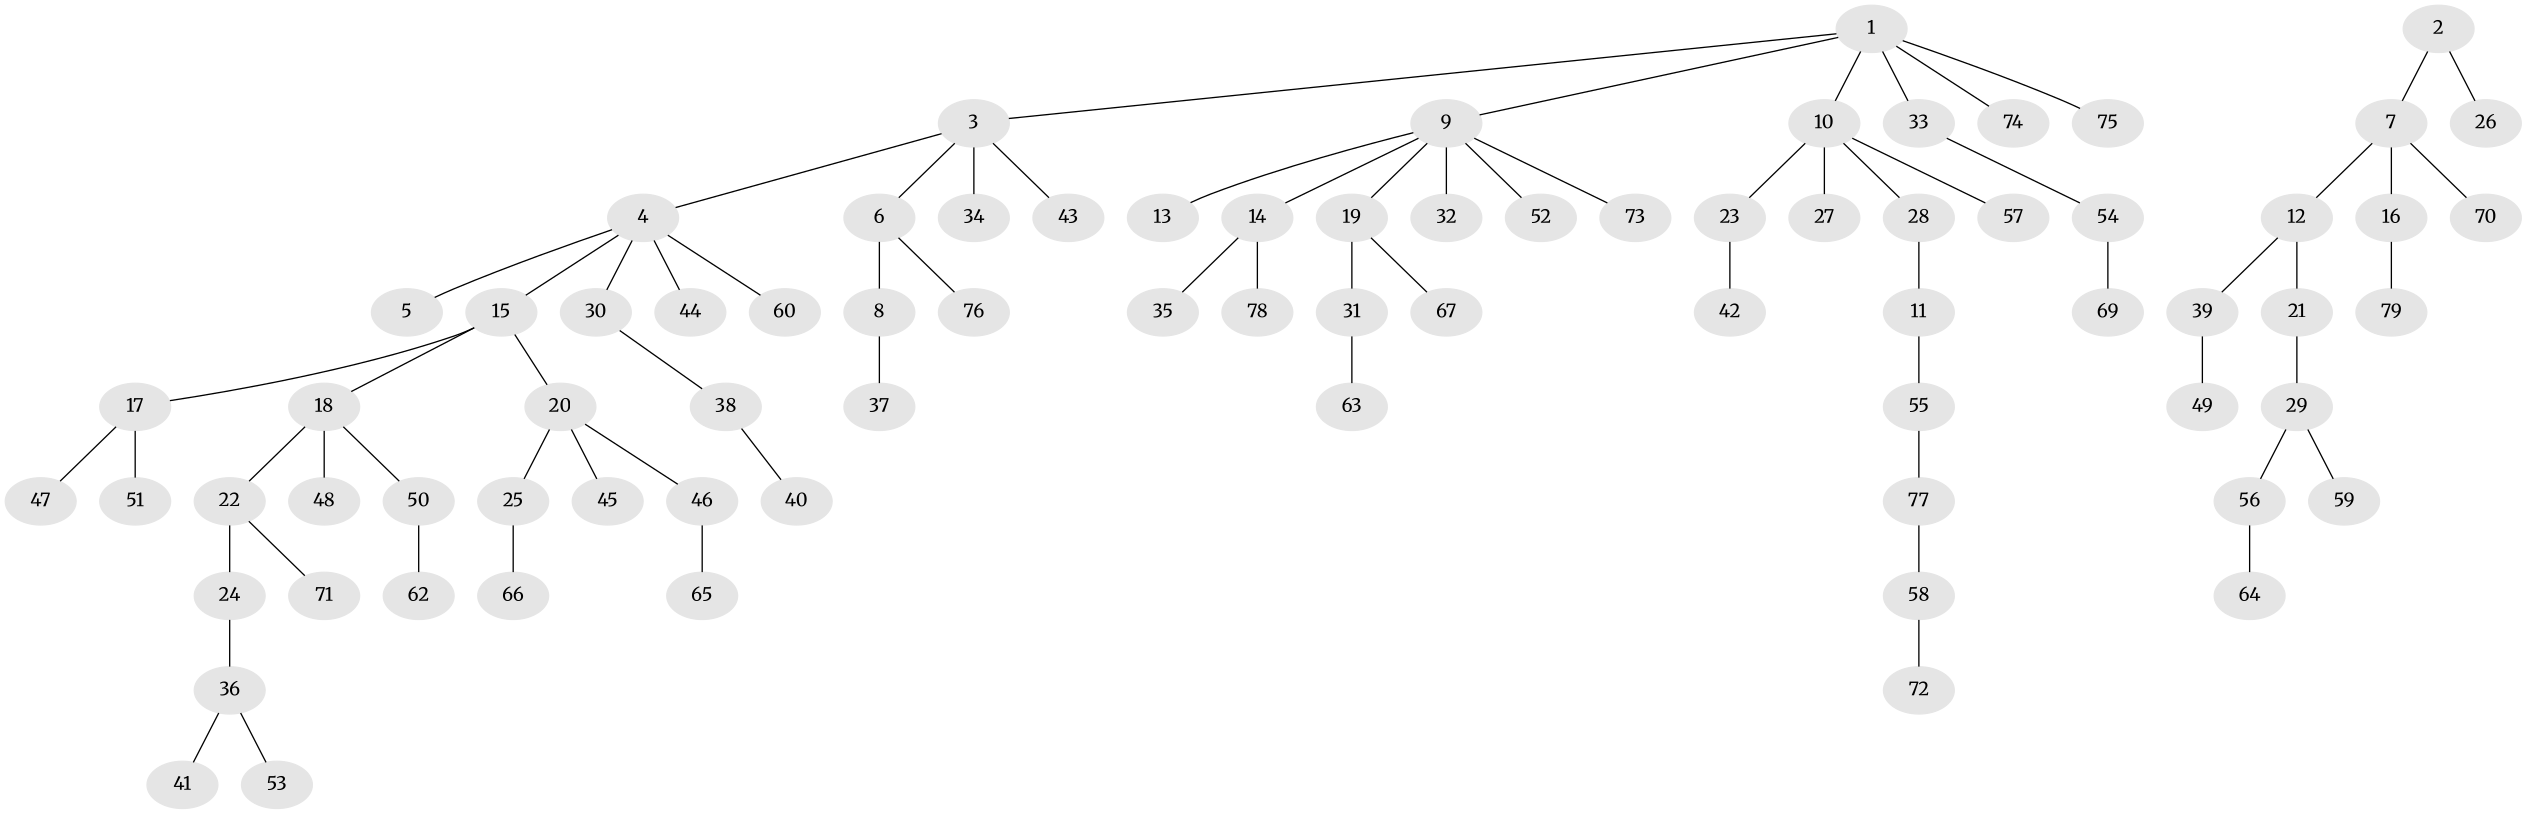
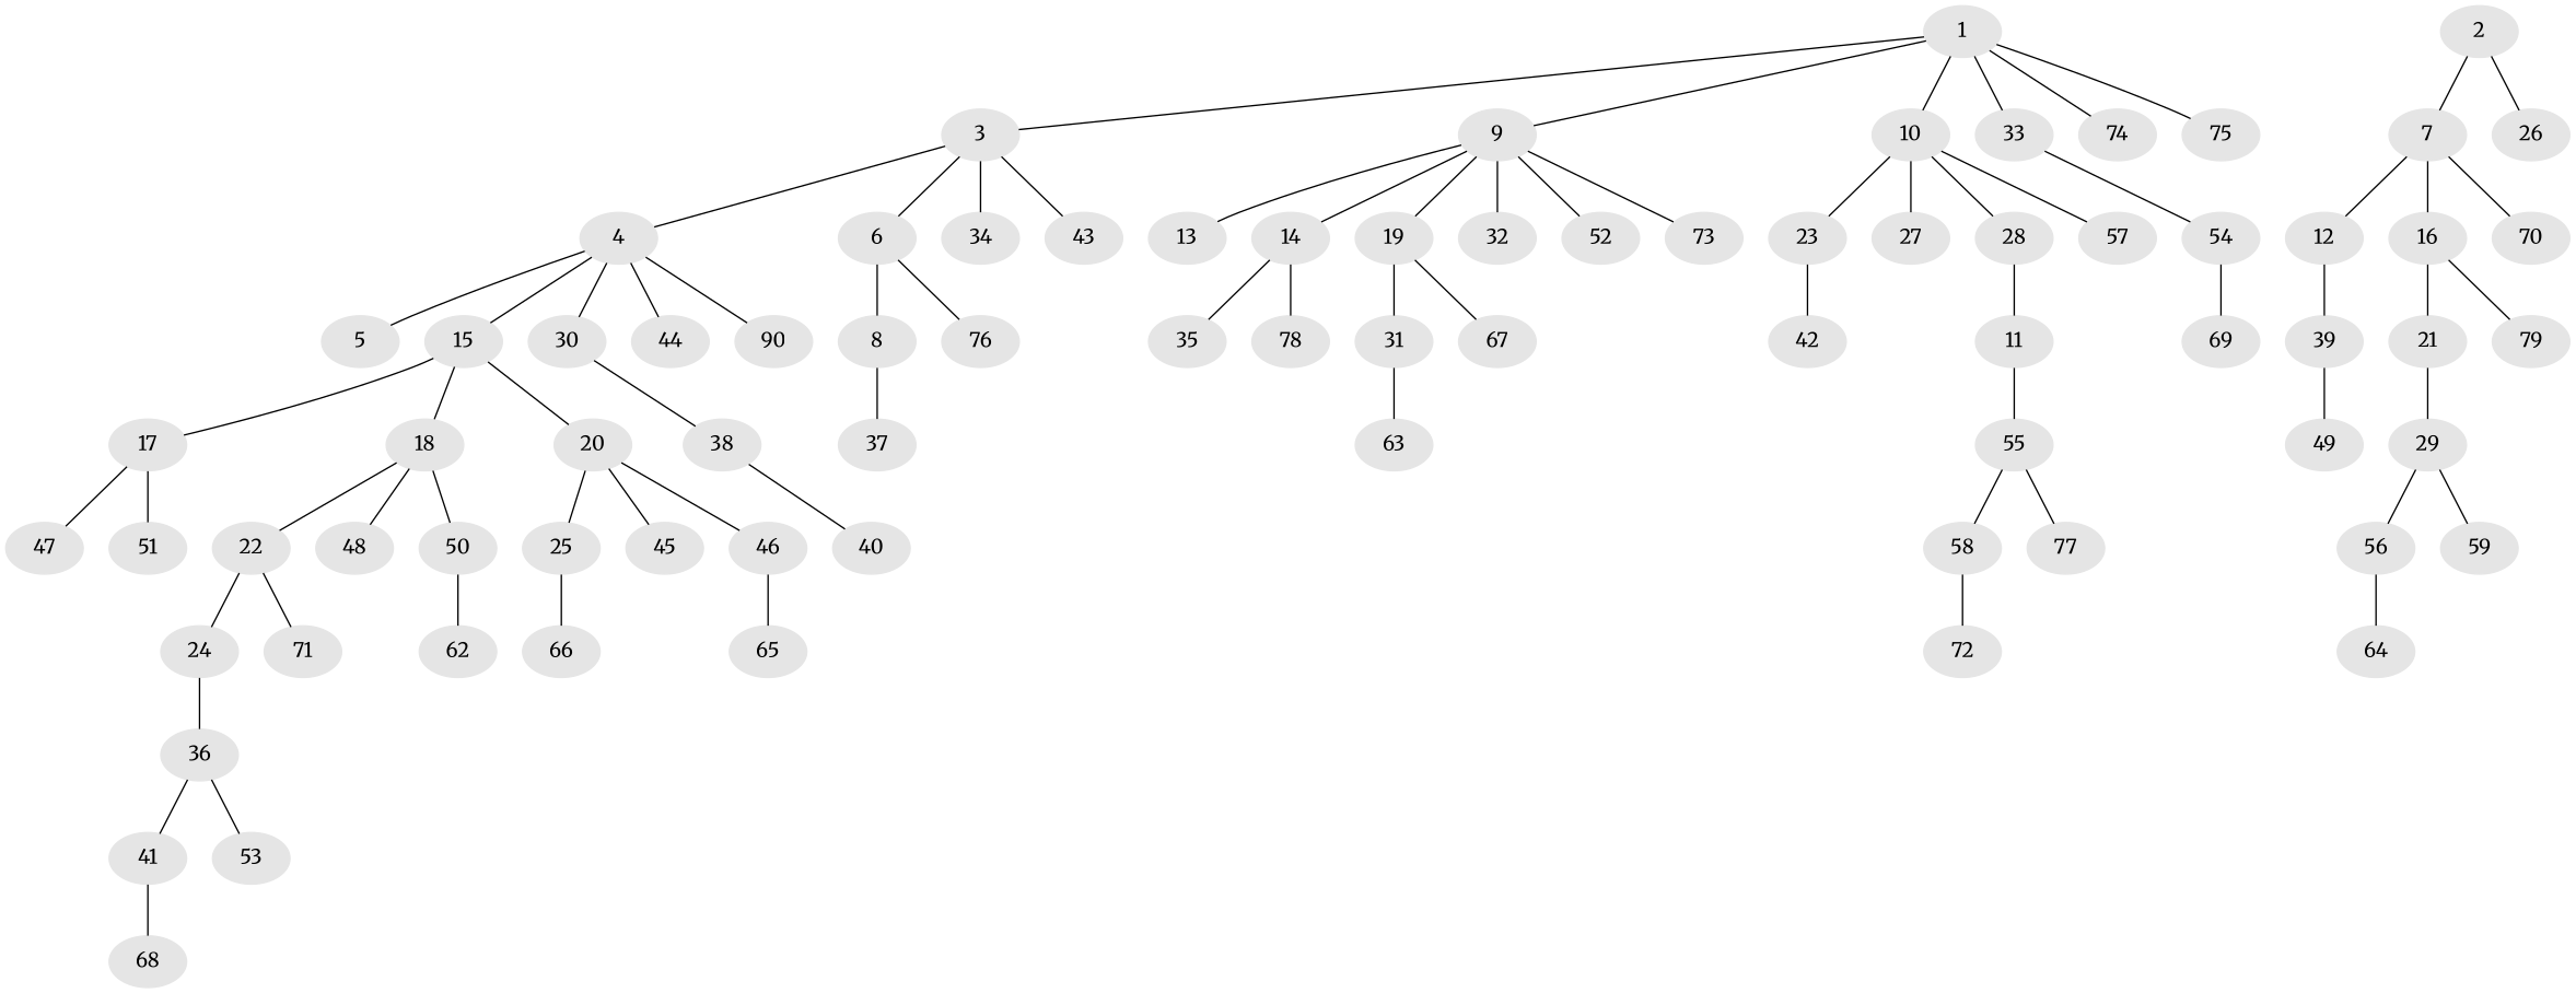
  graph {
    fontname=Merriweather
    node [color=gray90 fontname=Merriweather style=filled]
    edge [fontname=Merriweather]
    1
    3
    9
    10
    33
    74
    75
    2
    7
    26
    4
    6
    34
    43
    13
    14
    19
    32
    52
    73
    23
    27
    28
    57
    11
    55
    54
    12
    16
    70
    5
    15
    30
    44
-   60
+   60 [label=90]
    8
    76
    17
    18
    20
    38
    37
    39
    21
    79
    35
    78
    31
    67
    42
    58
    77
    49
    47
    51
    22
    48
    50
    25
    45
    46
    29
    24
    71
    62
    63
    66
    65
    56
    59
    36
    41
    53
    64
    40
    69
+   68
    72
    1 -- 3
    1 -- 9
    1 -- 10
    1 -- 33
    1 -- 74
    1 -- 75
    3 -- 4
    3 -- 6
    3 -- 34
    3 -- 43
    9 -- 13
    9 -- 14
    9 -- 19
    9 -- 32
    9 -- 52
    9 -- 73
    10 -- 23
    10 -- 27
    10 -- 28
    10 -- 57
    33 -- 54
    2 -- 7
    2 -- 26
    7 -- 12
    7 -- 16
    7 -- 70
    4 -- 5
    4 -- 15
    4 -- 30
    4 -- 44
    4 -- 60
    6 -- 8
    6 -- 76
    14 -- 35
    14 -- 78
    19 -- 31
    19 -- 67
    23 -- 42
    28 -- 11
    11 -- 55
-   77 -- 58
+   55 -- 58
    55 -- 77
    54 -- 69
    12 -- 39
-   12 -- 21
+   16 -- 21
    16 -- 79
    15 -- 17
    15 -- 18
    15 -- 20
    30 -- 38
    8 -- 37
    17 -- 47
    17 -- 51
    18 -- 22
    18 -- 48
    18 -- 50
    20 -- 25
    20 -- 45
    20 -- 46
    38 -- 40
    39 -- 49
    21 -- 29
    31 -- 63
    58 -- 72
    22 -- 24
    22 -- 71
    50 -- 62
    25 -- 66
    46 -- 65
    29 -- 56
    29 -- 59
    24 -- 36
    56 -- 64
    36 -- 41
    36 -- 53
+   41 -- 68
  }
